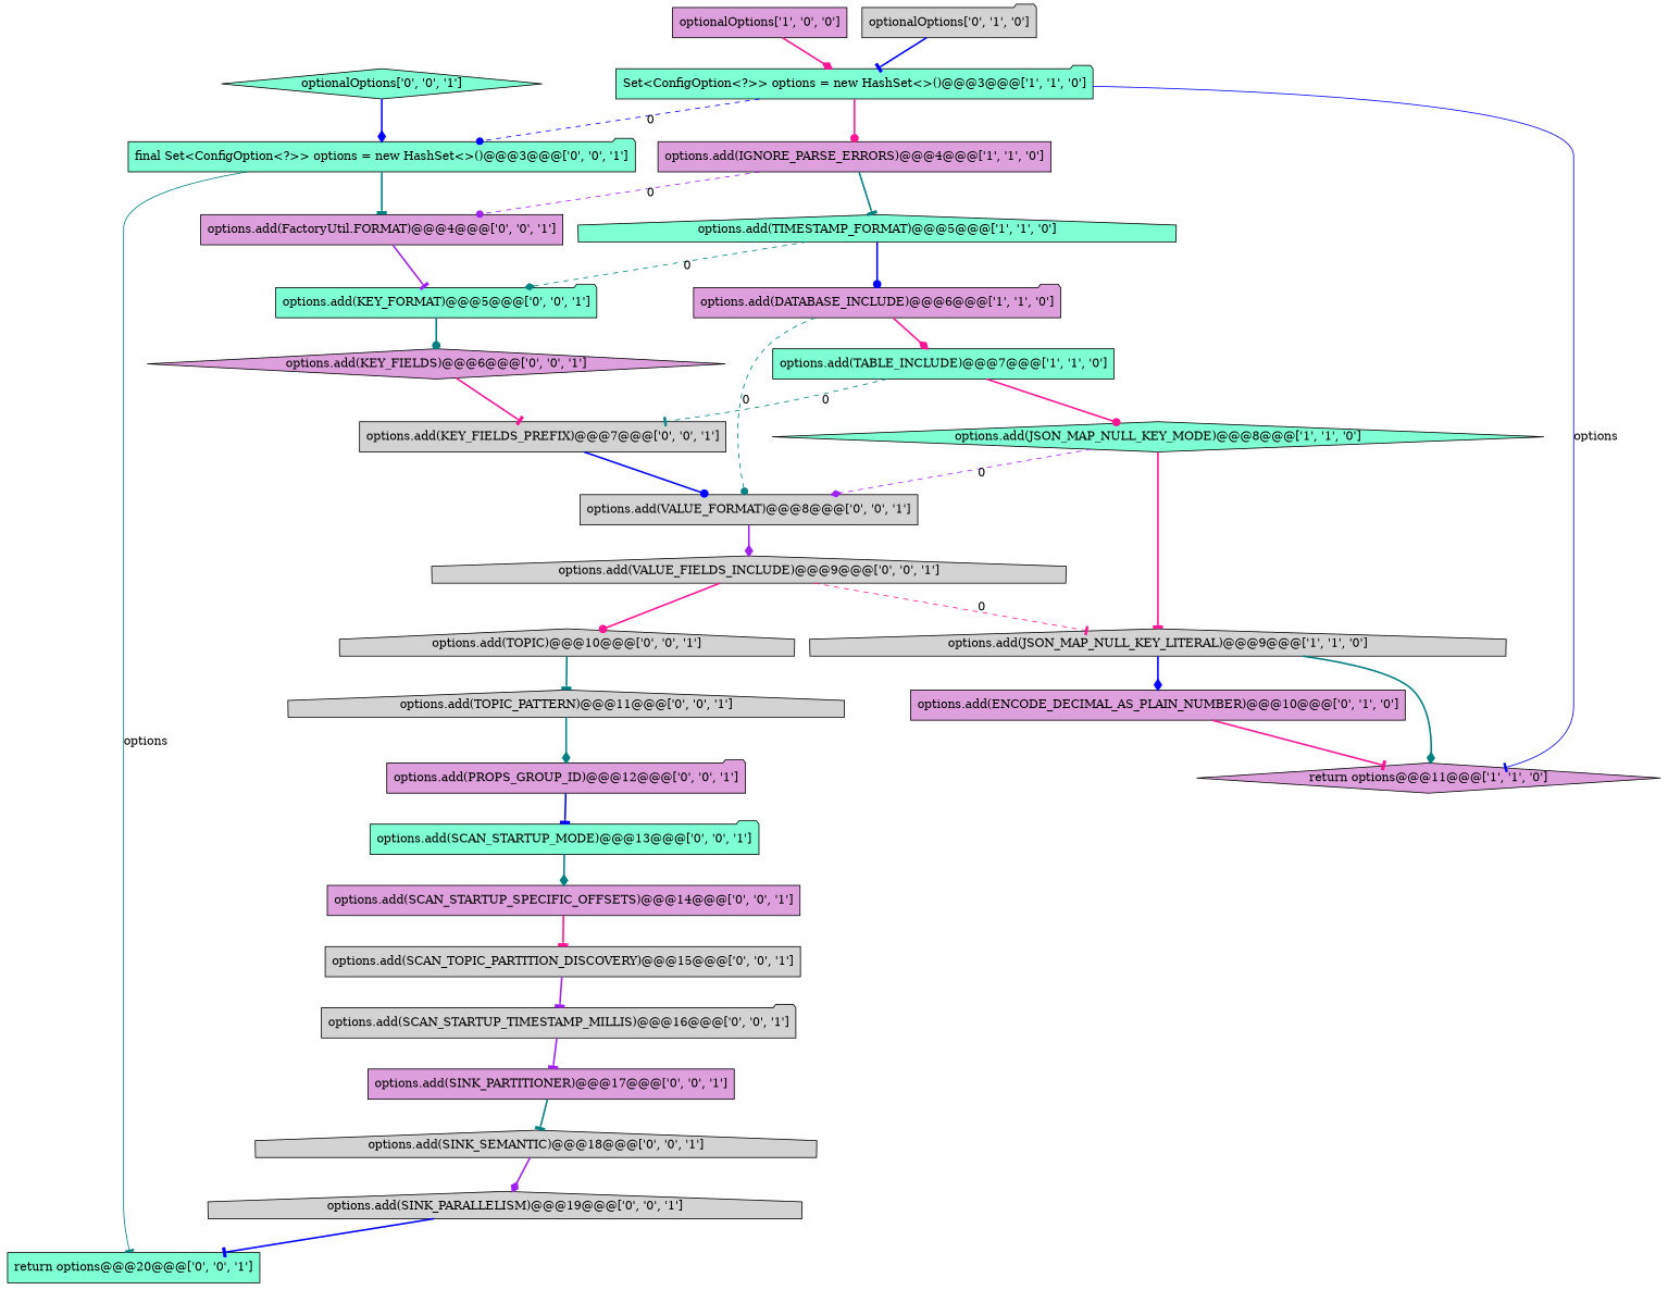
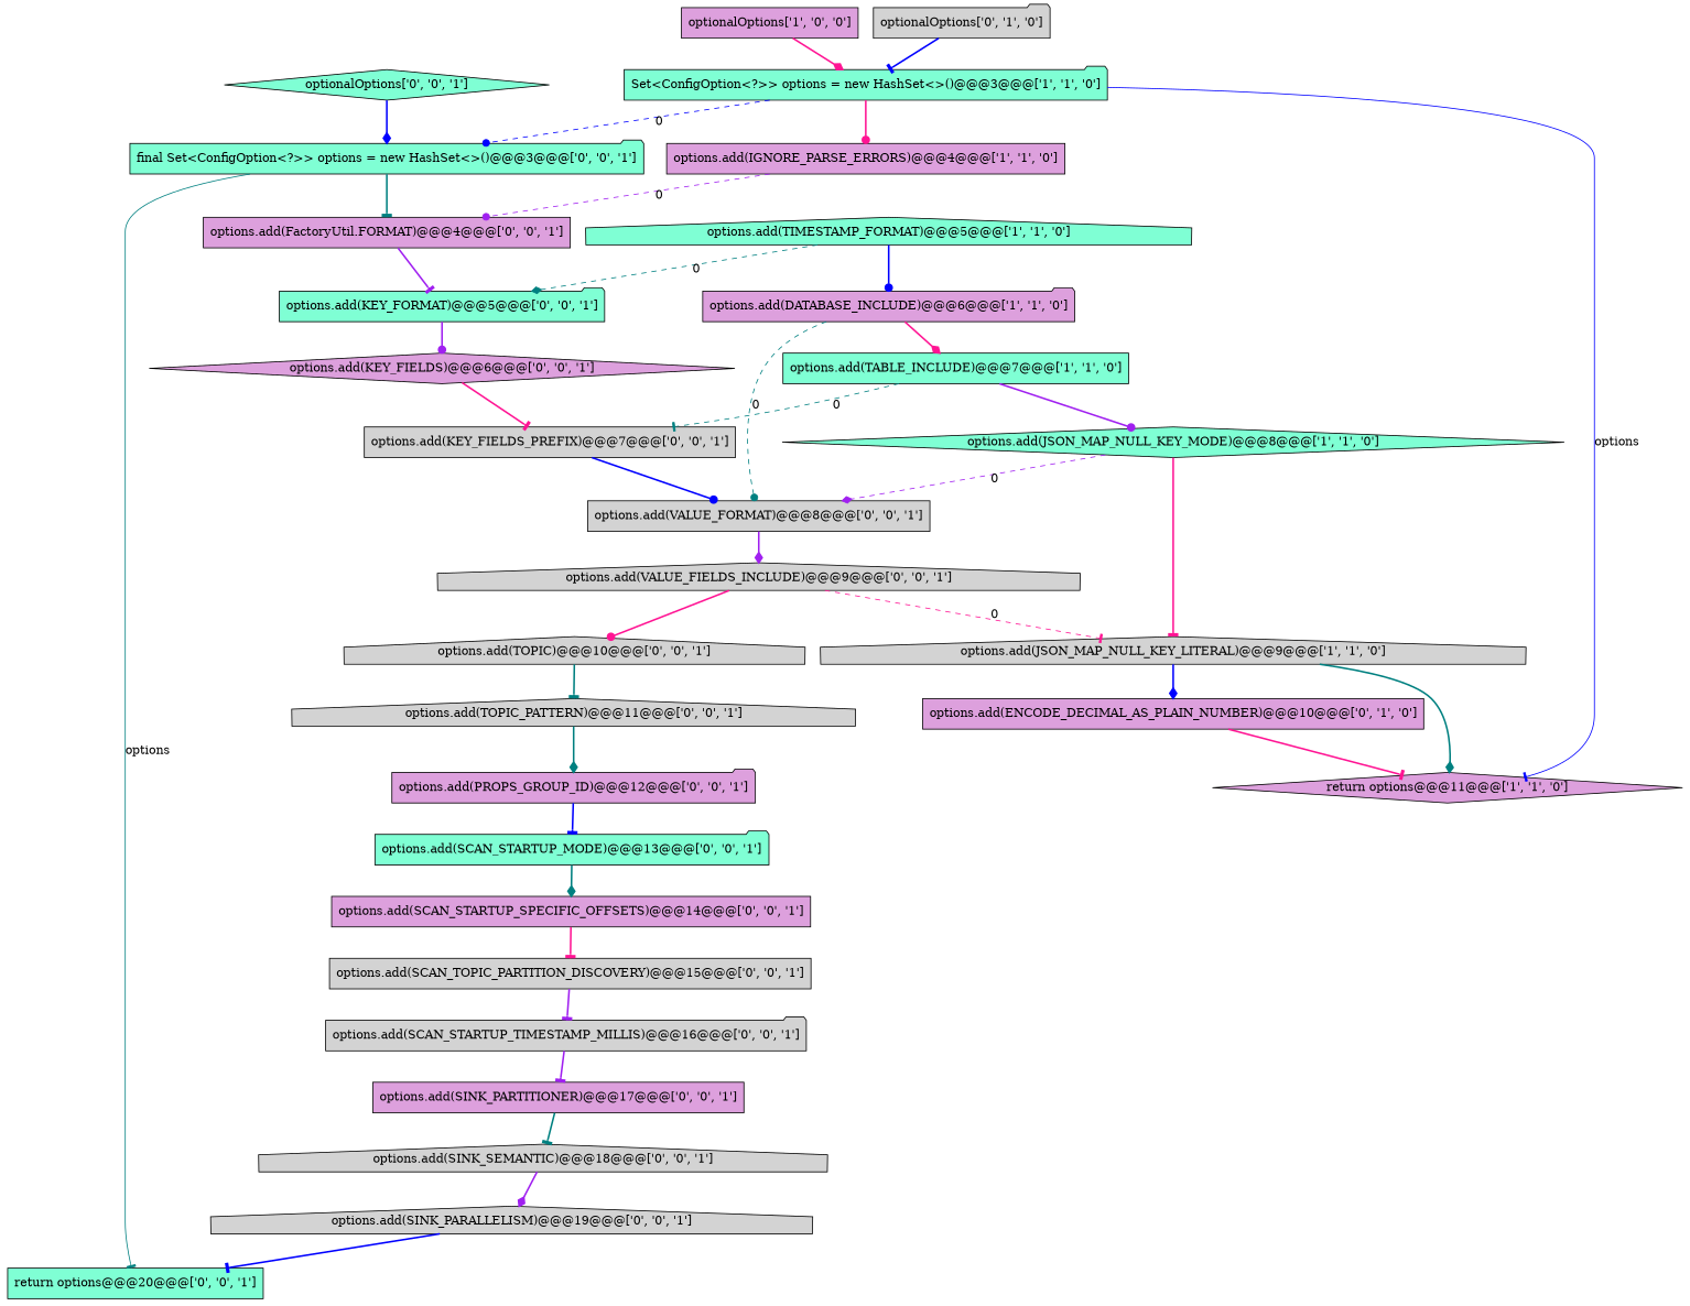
  digraph {
    node [fillcolor=lightgrey shape=box style=filled]
    edge [arrowhead=tee color=teal style=bold]
    n1 [label="options.add(JSON_MAP_NULL_KEY_LITERAL)@@@9@@@['1', '1', '0']" shape=house]
    n2 [fillcolor=plum label="options.add(ENCODE_DECIMAL_AS_PLAIN_NUMBER)@@@10@@@['0', '1', '0']"]
    n3 [fillcolor=plum label="return options@@@11@@@['1', '1', '0']" shape=diamond]
    n4 [label="options.add(VALUE_FIELDS_INCLUDE)@@@9@@@['0', '0', '1']" shape=house]
    n5 [label="options.add(TOPIC)@@@10@@@['0', '0', '1']" shape=house]
    n6 [fillcolor=aquamarine label="options.add(SCAN_STARTUP_MODE)@@@13@@@['0', '0', '1']" shape=folder]
    n7 [fillcolor=plum label="options.add(SCAN_STARTUP_SPECIFIC_OFFSETS)@@@14@@@['0', '0', '1']"]
    n8 [label="options.add(SCAN_TOPIC_PARTITION_DISCOVERY)@@@15@@@['0', '0', '1']"]
    n9 [fillcolor=aquamarine label="Set<ConfigOption<?>> options = new HashSet<>()@@@3@@@['1', '1', '0']" shape=folder]
    n10 [fillcolor=plum label="options.add(IGNORE_PARSE_ERRORS)@@@4@@@['1', '1', '0']"]
    n11 [fillcolor=aquamarine label="final Set<ConfigOption<?>> options = new HashSet<>()@@@3@@@['0', '0', '1']" shape=folder]
    n12 [fillcolor=aquamarine label="options.add(TIMESTAMP_FORMAT)@@@5@@@['1', '1', '0']" shape=house]
    n13 [fillcolor=plum label="options.add(FactoryUtil.FORMAT)@@@4@@@['0', '0', '1']"]
    n14 [fillcolor=aquamarine label="return options@@@20@@@['0', '0', '1']"]
    n15 [fillcolor=aquamarine label="options.add(KEY_FORMAT)@@@5@@@['0', '0', '1']" shape=folder]
    n16 [fillcolor=plum label="options.add(DATABASE_INCLUDE)@@@6@@@['1', '1', '0']" shape=folder]
    n17 [fillcolor=plum label="options.add(KEY_FIELDS)@@@6@@@['0', '0', '1']" shape=diamond]
    n18 [label="options.add(VALUE_FORMAT)@@@8@@@['0', '0', '1']"]
    n19 [fillcolor=aquamarine label="options.add(TABLE_INCLUDE)@@@7@@@['1', '1', '0']"]
    n20 [label="options.add(SCAN_STARTUP_TIMESTAMP_MILLIS)@@@16@@@['0', '0', '1']" shape=folder]
    n21 [fillcolor=plum label="options.add(SINK_PARTITIONER)@@@17@@@['0', '0', '1']"]
    n22 [label="options.add(SINK_SEMANTIC)@@@18@@@['0', '0', '1']" shape=house]
    n23 [fillcolor=plum label="options.add(PROPS_GROUP_ID)@@@12@@@['0', '0', '1']" shape=folder]
    n24 [label="options.add(KEY_FIELDS_PREFIX)@@@7@@@['0', '0', '1']"]
    n25 [label="options.add(TOPIC_PATTERN)@@@11@@@['0', '0', '1']" shape=house]
    n26 [fillcolor=plum label="optionalOptions['1', '0', '0']"]
    n27 [label="options.add(SINK_PARALLELISM)@@@19@@@['0', '0', '1']" shape=house]
    n28 [label="optionalOptions['0', '1', '0']" shape=folder]
    n29 [fillcolor=aquamarine label="options.add(JSON_MAP_NULL_KEY_MODE)@@@8@@@['1', '1', '0']" shape=diamond]
    n30 [fillcolor=aquamarine label="optionalOptions['0', '0', '1']" shape=diamond]
    n1 -> n2 [arrowhead=diamond color=blue]
    n1 -> n3 [arrowhead=diamond]
    n2 -> n3 [color=deeppink]
    n4 -> n1 [color=deeppink label=0 style=dashed]
    n4 -> n5 [arrowhead=dot color=deeppink]
    n5 -> n25
    n6 -> n7 [arrowhead=diamond]
    n7 -> n8 [color=deeppink]
    n8 -> n20 [color=purple]
    n9 -> n3 [color=blue label=options style=solid]
    n9 -> n10 [arrowhead=dot color=deeppink]
    n9 -> n11 [arrowhead=dot color=blue label=0 style=dashed]
-   n10 -> n12
    n10 -> n13 [arrowhead=dot color=purple label=0 style=dashed]
    n11 -> n13
    n11 -> n14 [label=options style=solid]
    n12 -> n15 [arrowhead=diamond label=0 style=dashed]
    n12 -> n16 [arrowhead=dot color=blue]
    n13 -> n15 [color=purple]
-   n15 -> n17 [arrowhead=dot]
+   n15 -> n17 [arrowhead=dot color=purple]
    n16 -> n18 [arrowhead=dot label=0 style=dashed]
    n16 -> n19 [arrowhead=diamond color=deeppink]
    n17 -> n24 [color=deeppink]
    n18 -> n4 [arrowhead=diamond color=purple]
    n19 -> n24 [label=0 style=dashed]
-   n19 -> n29 [arrowhead=dot color=deeppink]
+   n19 -> n29 [arrowhead=dot color=purple]
    n20 -> n21 [color=purple]
    n21 -> n22
    n22 -> n27 [arrowhead=diamond color=purple]
    n23 -> n6 [color=blue]
    n24 -> n18 [arrowhead=dot color=blue]
    n25 -> n23 [arrowhead=diamond]
    n26 -> n9 [arrowhead=diamond color=deeppink]
    n27 -> n14 [color=blue]
    n28 -> n9 [color=blue]
    n29 -> n1 [color=deeppink]
    n29 -> n18 [arrowhead=diamond color=purple label=0 style=dashed]
    n30 -> n11 [arrowhead=diamond color=blue]
  }
